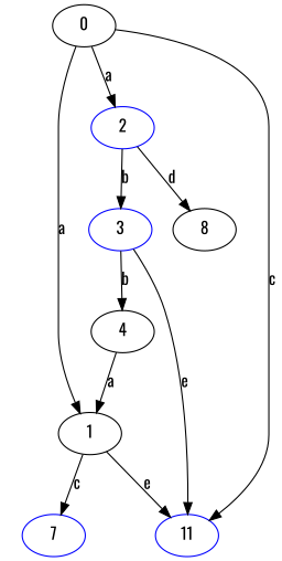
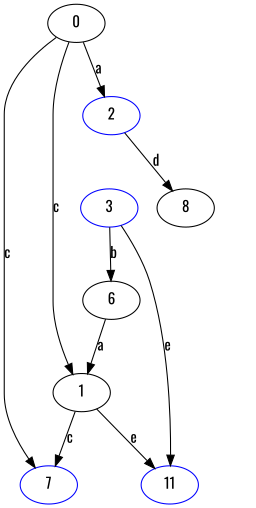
  strict digraph {
    fontname=Oswald
    node [color=black fontname=Oswald]
    edge [fontname=Oswald]
    1
    7 [color=blue]
    11 [color=blue]
    2 [color=blue]
    3 [color=blue]
    8
-   4
+   4 [label=6]
    0
    1 -> 7 [label=c]
    1 -> 11 [label=e]
-   2 -> 3 [label=b]
    2 -> 8 [label=d]
    3 -> 11 [label=e]
    3 -> 4 [label=b]
    4 -> 1 [label=a]
-   0 -> 1 [label=a]
-   0 -> 11 [label=c]
+   0 -> 1 [label=c]
+   0 -> 7 [label=c]
    0 -> 2 [label=a]
  }
